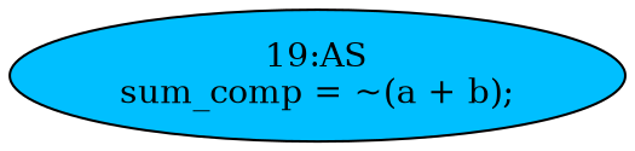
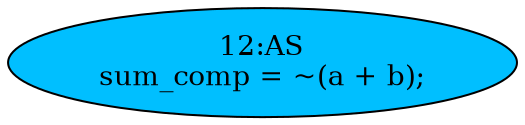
  strict digraph {
    fontname="DejaVu Serif"
-   n1 [ast="<pyverilog.vparser.ast.Assign object at 0x7f6d5b7712d0>" def_var="['sum_comp']" fillcolor=deepskyblue label="19:AS\nsum_comp = ~(a + b);" statements="[]" style=filled typ=Assign use_var="['a', 'b']" fontname="DejaVu Serif"]
+   n1 [ast="<pyverilog.vparser.ast.Assign object at 0x7f6d5b7712d0>" def_var="['sum_comp']" fillcolor=deepskyblue label="12:AS\nsum_comp = ~(a + b);" statements="[]" style=filled typ=Assign use_var="['a', 'b']" fontname="DejaVu Serif"]
  }
